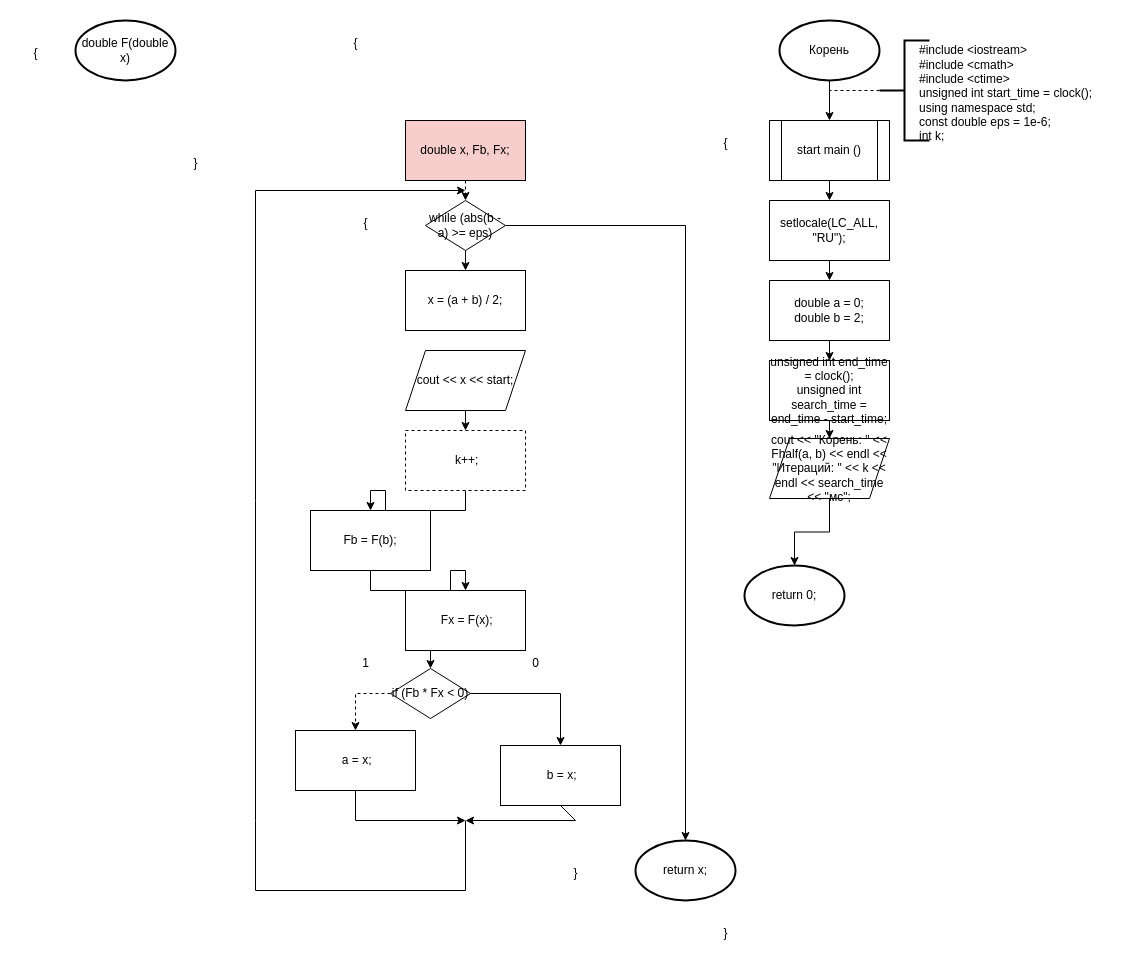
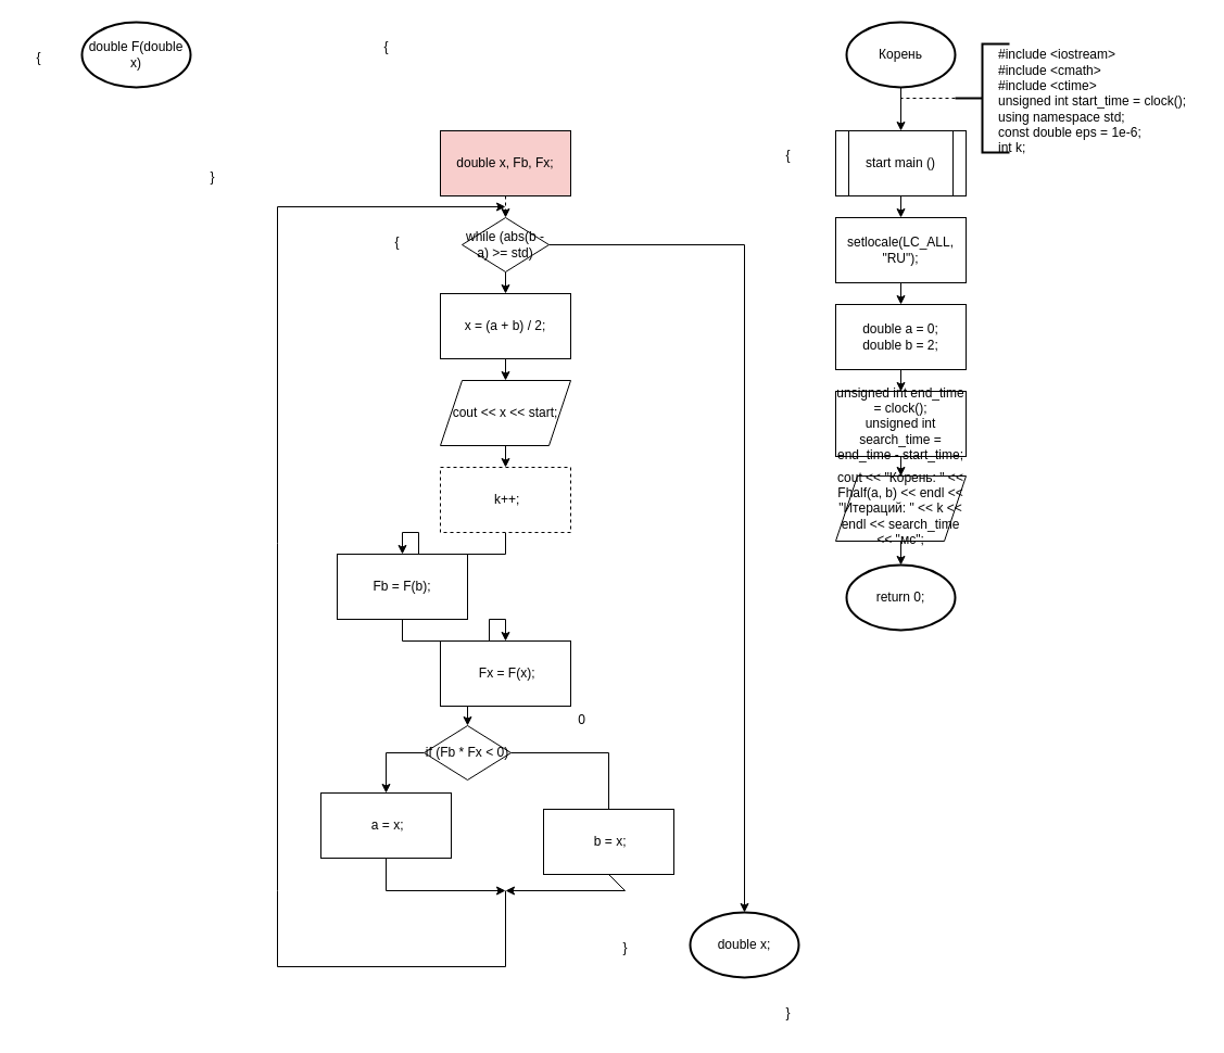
  <mxCell id="0" />
  <mxCell id="1" parent="0" />
  <mxCell id="2" style="edgeStyle=orthogonalEdgeStyle;rounded=0;orthogonalLoop=1;jettySize=auto;html=1;exitX=0.5;exitY=1;exitDx=0;exitDy=0;exitPerimeter=0;entryX=0.5;entryY=0;entryDx=0;entryDy=0;" parent="1" source="3" target="8" edge="1"><mxGeometry relative="1" as="geometry" /></mxCell>
  <mxCell id="3" value="Корень" style="strokeWidth=2;html=1;shape=mxgraph.flowchart.start_1;whiteSpace=wrap;" parent="1" vertex="1"><mxGeometry x="779" y="20" width="100" height="60" as="geometry" /></mxCell>
  <mxCell id="4" value="" style="strokeWidth=2;html=1;shape=mxgraph.flowchart.annotation_2;align=left;labelPosition=right;pointerEvents=1;" parent="1" vertex="1"><mxGeometry x="879" y="40" width="50" height="100" as="geometry" /></mxCell>
  <mxCell id="5" value="&lt;div style=&quot;text-align: justify;&quot;&gt;#include &amp;lt;iostream&amp;gt;&lt;/div&gt;&lt;div style=&quot;text-align: justify;&quot;&gt;#include &amp;lt;cmath&amp;gt;&lt;/div&gt;&lt;div style=&quot;text-align: justify;&quot;&gt;&lt;div&gt;#include &amp;lt;ctime&amp;gt;&lt;/div&gt;&lt;div&gt;unsigned int start_time = clock();&lt;/div&gt;&lt;/div&gt;&lt;div style=&quot;text-align: justify;&quot;&gt;using namespace std;&lt;/div&gt;&lt;div style=&quot;text-align: justify;&quot;&gt;const double eps = 1e-6;&lt;/div&gt;&lt;div style=&quot;text-align: justify;&quot;&gt;int k;&lt;/div&gt;" style="text;html=1;align=center;verticalAlign=middle;resizable=0;points=[];autosize=1;strokeColor=none;fillColor=none;" parent="1" vertex="1"><mxGeometry x="905" y="38" width="200" height="110" as="geometry" /></mxCell>
  <mxCell id="6" value="" style="endArrow=none;dashed=1;html=1;rounded=0;entryX=0.5;entryY=1;entryDx=0;entryDy=0;entryPerimeter=0;exitX=0;exitY=0.5;exitDx=0;exitDy=0;exitPerimeter=0;" parent="1" source="4" target="3" edge="1"><mxGeometry width="50" height="50" relative="1" as="geometry"><mxPoint x="805" y="190" as="sourcePoint" /><mxPoint x="855" y="140" as="targetPoint" /><Array as="points"><mxPoint x="829" y="90" /></Array></mxGeometry></mxCell>
  <mxCell id="7" style="edgeStyle=orthogonalEdgeStyle;rounded=0;orthogonalLoop=1;jettySize=auto;html=1;exitX=0.5;exitY=1;exitDx=0;exitDy=0;entryX=0.5;entryY=0;entryDx=0;entryDy=0;" parent="1" source="8" target="10" edge="1"><mxGeometry relative="1" as="geometry" /></mxCell>
  <mxCell id="8" value="start main ()" style="shape=process;whiteSpace=wrap;html=1;backgroundOutline=1;" parent="1" vertex="1"><mxGeometry x="769" y="120" width="120" height="60" as="geometry" /></mxCell>
  <mxCell id="9" style="edgeStyle=orthogonalEdgeStyle;rounded=0;orthogonalLoop=1;jettySize=auto;html=1;exitX=0.5;exitY=1;exitDx=0;exitDy=0;entryX=0.5;entryY=0;entryDx=0;entryDy=0;" parent="1" source="10" target="12" edge="1"><mxGeometry relative="1" as="geometry" /></mxCell>
  <mxCell id="10" value="setlocale(LC_ALL, &quot;RU&quot;);" style="rounded=0;whiteSpace=wrap;html=1;" parent="1" vertex="1"><mxGeometry x="769" y="200" width="120" height="60" as="geometry" /></mxCell>
  <mxCell id="11" style="edgeStyle=orthogonalEdgeStyle;rounded=0;orthogonalLoop=1;jettySize=auto;html=1;exitX=0.5;exitY=1;exitDx=0;exitDy=0;entryX=0.5;entryY=0;entryDx=0;entryDy=0;" parent="1" source="12" edge="1"><mxGeometry relative="1" as="geometry"><mxPoint x="829" y="360" as="targetPoint" /></mxGeometry></mxCell>
  <mxCell id="12" value="double a = 0;&lt;div&gt;double b = 2;&lt;/div&gt;" style="rounded=0;whiteSpace=wrap;html=1;" parent="1" vertex="1"><mxGeometry x="769" y="280" width="120" height="60" as="geometry" /></mxCell>
  <mxCell id="13" style="edgeStyle=orthogonalEdgeStyle;rounded=0;orthogonalLoop=1;jettySize=auto;html=1;exitX=0.5;exitY=1;exitDx=0;exitDy=0;entryX=0.5;entryY=0;entryDx=0;entryDy=0;" parent="1" target="48" edge="1"><mxGeometry relative="1" as="geometry"><mxPoint x="829" y="420" as="sourcePoint" /></mxGeometry></mxCell>
  <mxCell id="14" value="{" style="text;html=1;align=center;verticalAlign=middle;resizable=0;points=[];autosize=1;strokeColor=none;fillColor=none;" parent="1" vertex="1"><mxGeometry x="710" y="128" width="30" height="30" as="geometry" /></mxCell>
  <mxCell id="15" style="edgeStyle=orthogonalEdgeStyle;rounded=0;orthogonalLoop=1;jettySize=auto;html=1;exitX=0.5;exitY=1;exitDx=0;exitDy=0;entryX=0.5;entryY=0;entryDx=0;entryDy=0;dashed=1;" parent="1" source="16" target="18" edge="1"><mxGeometry relative="1" as="geometry" /></mxCell>
  <mxCell id="16" value="double x, Fb, Fx;" style="rounded=0;whiteSpace=wrap;html=1;fillColor=#f8cecc;" parent="1" vertex="1"><mxGeometry x="405" y="120" width="120" height="60" as="geometry" /></mxCell>
  <mxCell id="17" style="edgeStyle=orthogonalEdgeStyle;rounded=0;orthogonalLoop=1;jettySize=auto;html=1;exitX=0.5;exitY=1;exitDx=0;exitDy=0;entryX=0.5;entryY=0;entryDx=0;entryDy=0;" parent="1" source="18" target="20" edge="1"><mxGeometry relative="1" as="geometry" /></mxCell>
- <mxCell id="18" value="while (abs(b - a) &amp;gt;= eps)" style="rhombus;whiteSpace=wrap;html=1;" parent="1" vertex="1"><mxGeometry x="425" y="200" width="80" height="50" as="geometry" /></mxCell>
+ <mxCell id="18" value="while (abs(b - a) &amp;gt;= std)" style="rhombus;whiteSpace=wrap;html=1;" parent="1" vertex="1"><mxGeometry x="425" y="200" width="80" height="50" as="geometry" /></mxCell>
+ <mxCell id="19" style="edgeStyle=orthogonalEdgeStyle;rounded=0;orthogonalLoop=1;jettySize=auto;html=1;exitX=0.5;exitY=1;exitDx=0;exitDy=0;entryX=0.5;entryY=0;entryDx=0;entryDy=0;" parent="1" source="20" target="22" edge="1"><mxGeometry relative="1" as="geometry" /></mxCell>
  <mxCell id="20" value="x = (a + b) / 2;" style="rounded=0;whiteSpace=wrap;html=1;" parent="1" vertex="1"><mxGeometry x="405" y="270" width="120" height="60" as="geometry" /></mxCell>
  <mxCell id="21" style="edgeStyle=orthogonalEdgeStyle;rounded=0;orthogonalLoop=1;jettySize=auto;html=1;exitX=0.5;exitY=1;exitDx=0;exitDy=0;entryX=0.5;entryY=0;entryDx=0;entryDy=0;" parent="1" source="22" target="24" edge="1"><mxGeometry relative="1" as="geometry" /></mxCell>
  <mxCell id="22" value="cout &amp;lt;&amp;lt; x &amp;lt;&amp;lt; start;" style="shape=parallelogram;perimeter=parallelogramPerimeter;whiteSpace=wrap;html=1;fixedSize=1;" parent="1" vertex="1"><mxGeometry x="405" y="350" width="120" height="60" as="geometry" /></mxCell>
  <mxCell id="23" style="edgeStyle=orthogonalEdgeStyle;rounded=0;orthogonalLoop=1;jettySize=auto;html=1;exitX=0.5;exitY=1;exitDx=0;exitDy=0;entryX=0.5;entryY=0;entryDx=0;entryDy=0;" parent="1" source="24" target="26" edge="1"><mxGeometry relative="1" as="geometry" /></mxCell>
  <mxCell id="24" value="&amp;nbsp;k++;" style="rounded=0;whiteSpace=wrap;html=1;dashed=1;" parent="1" vertex="1"><mxGeometry x="405" y="430" width="120" height="60" as="geometry" /></mxCell>
  <mxCell id="25" style="edgeStyle=orthogonalEdgeStyle;rounded=0;orthogonalLoop=1;jettySize=auto;html=1;exitX=0.5;exitY=1;exitDx=0;exitDy=0;entryX=0.5;entryY=0;entryDx=0;entryDy=0;" parent="1" source="26" target="28" edge="1"><mxGeometry relative="1" as="geometry" /></mxCell>
  <mxCell id="26" value="Fb = F(b);" style="rounded=0;whiteSpace=wrap;html=1;" parent="1" vertex="1"><mxGeometry x="310" y="510" width="120" height="60" as="geometry" /></mxCell>
  <mxCell id="27" style="edgeStyle=orthogonalEdgeStyle;rounded=0;orthogonalLoop=1;jettySize=auto;html=1;exitX=0.5;exitY=1;exitDx=0;exitDy=0;entryX=0.5;entryY=0;entryDx=0;entryDy=0;" parent="1" source="28" target="31" edge="1"><mxGeometry relative="1" as="geometry" /></mxCell>
  <mxCell id="28" value="&amp;nbsp;Fx = F(x);" style="rounded=0;whiteSpace=wrap;html=1;" parent="1" vertex="1"><mxGeometry x="405" y="590" width="120" height="60" as="geometry" /></mxCell>
- <mxCell id="29" style="edgeStyle=orthogonalEdgeStyle;rounded=0;orthogonalLoop=1;jettySize=auto;html=1;exitX=0;exitY=0.5;exitDx=0;exitDy=0;entryX=0.5;entryY=0;entryDx=0;entryDy=0;dashed=1;" parent="1" source="31" target="32" edge="1"><mxGeometry relative="1" as="geometry" /></mxCell>
- <mxCell id="30" style="edgeStyle=orthogonalEdgeStyle;rounded=0;orthogonalLoop=1;jettySize=auto;html=1;exitX=1;exitY=0.5;exitDx=0;exitDy=0;entryX=0.5;entryY=0;entryDx=0;entryDy=0;" parent="1" source="31" target="33" edge="1"><mxGeometry relative="1" as="geometry" /></mxCell>
+ <mxCell id="29" style="edgeStyle=orthogonalEdgeStyle;rounded=0;orthogonalLoop=1;jettySize=auto;html=1;exitX=0;exitY=0.5;exitDx=0;exitDy=0;entryX=0.5;entryY=0;entryDx=0;entryDy=0;" parent="1" source="31" target="32" edge="1"><mxGeometry relative="1" as="geometry" /></mxCell>
+ <mxCell id="30" style="edgeStyle=orthogonalEdgeStyle;rounded=0;orthogonalLoop=1;jettySize=auto;html=1;exitX=1;exitY=0.5;exitDx=0;exitDy=0;entryX=0.5;entryY=0;entryDx=0;entryDy=0;endArrow=none;" parent="1" source="31" target="33" edge="1"><mxGeometry relative="1" as="geometry" /></mxCell>
  <mxCell id="31" value="if (Fb * Fx &amp;lt; 0)" style="rhombus;whiteSpace=wrap;html=1;" parent="1" vertex="1"><mxGeometry x="390" y="668" width="80" height="50" as="geometry" /></mxCell>
  <mxCell id="32" value="&amp;nbsp;a = x;" style="rounded=0;whiteSpace=wrap;html=1;" parent="1" vertex="1"><mxGeometry x="295" y="730" width="120" height="60" as="geometry" /></mxCell>
  <mxCell id="33" value="&amp;nbsp;b = x;" style="rounded=0;whiteSpace=wrap;html=1;" parent="1" vertex="1"><mxGeometry x="500" y="745" width="120" height="60" as="geometry" /></mxCell>
- <mxCell id="34" value="return x;" style="strokeWidth=2;html=1;shape=mxgraph.flowchart.start_1;whiteSpace=wrap;" parent="1" vertex="1"><mxGeometry x="635" y="840" width="100" height="60" as="geometry" /></mxCell>
+ <mxCell id="34" value="double x;" style="strokeWidth=2;html=1;shape=mxgraph.flowchart.start_1;whiteSpace=wrap;" parent="1" vertex="1"><mxGeometry x="635" y="840" width="100" height="60" as="geometry" /></mxCell>
  <mxCell id="35" value="" style="endArrow=classic;html=1;rounded=0;exitX=0.5;exitY=1;exitDx=0;exitDy=0;" parent="1" source="32" edge="1"><mxGeometry width="50" height="50" relative="1" as="geometry"><mxPoint y="870" as="sourcePoint" x="415" /><mxPoint x="465" y="820" as="targetPoint" /><Array as="points"><mxPoint x="355" y="820" /></Array></mxGeometry></mxCell>
  <mxCell id="36" value="" style="endArrow=classic;html=1;rounded=0;exitX=0.5;exitY=1;exitDx=0;exitDy=0;" parent="1" source="33" edge="1"><mxGeometry width="50" height="50" relative="1" as="geometry"><mxPoint y="870" as="sourcePoint" x="415" /><mxPoint x="465" y="820" as="targetPoint" /><Array as="points"><mxPoint x="575" y="820" /></Array></mxGeometry></mxCell>
  <mxCell id="37" value="" style="endArrow=classic;html=1;rounded=0;" parent="1" edge="1"><mxGeometry width="50" height="50" relative="1" as="geometry"><mxPoint x="465" y="820" as="sourcePoint" /><mxPoint x="465" y="190" as="targetPoint" /><Array as="points"><mxPoint x="465" y="890" /><mxPoint x="255" y="890" /><mxPoint x="255" y="820" /><mxPoint x="255" y="500" /><mxPoint x="255" y="190" /></Array></mxGeometry></mxCell>
- <mxCell id="38" value="1" style="text;html=1;align=center;verticalAlign=middle;resizable=0;points=[];autosize=1;strokeColor=none;fillColor=none;" parent="1" vertex="1"><mxGeometry x="350" y="648" width="30" height="30" as="geometry" /></mxCell>
  <mxCell id="39" value="0" style="text;html=1;align=center;verticalAlign=middle;resizable=0;points=[];autosize=1;strokeColor=none;fillColor=none;" parent="1" vertex="1"><mxGeometry x="520" y="648" width="30" height="30" as="geometry" /></mxCell>
  <mxCell id="40" style="edgeStyle=orthogonalEdgeStyle;rounded=0;orthogonalLoop=1;jettySize=auto;html=1;exitX=1;exitY=0.5;exitDx=0;exitDy=0;entryX=0.5;entryY=0;entryDx=0;entryDy=0;entryPerimeter=0;" parent="1" source="18" target="34" edge="1"><mxGeometry relative="1" as="geometry" /></mxCell>
  <mxCell id="41" value="double F(double x)" style="strokeWidth=2;html=1;shape=mxgraph.flowchart.start_1;whiteSpace=wrap;" parent="1" vertex="1"><mxGeometry x="75" y="20" width="100" height="60" as="geometry" /></mxCell>
  <mxCell id="42" value="{" style="text;html=1;align=center;verticalAlign=middle;resizable=0;points=[];autosize=1;strokeColor=none;fillColor=none;" parent="1" vertex="1"><mxGeometry x="20" y="38" width="30" height="30" as="geometry" /></mxCell>
  <mxCell id="43" value="}" style="text;html=1;align=center;verticalAlign=middle;resizable=0;points=[];autosize=1;strokeColor=none;fillColor=none;" parent="1" vertex="1"><mxGeometry x="180" y="148" width="30" height="30" as="geometry" /></mxCell>
  <mxCell id="44" value="{" style="text;html=1;align=center;verticalAlign=middle;resizable=0;points=[];autosize=1;strokeColor=none;fillColor=none;" parent="1" vertex="1"><mxGeometry x="340" y="28" width="30" height="30" as="geometry" /></mxCell>
  <mxCell id="45" value="}" style="text;html=1;align=center;verticalAlign=middle;resizable=0;points=[];autosize=1;strokeColor=none;fillColor=none;" parent="1" vertex="1"><mxGeometry x="710" y="918" width="30" height="30" as="geometry" /></mxCell>
  <mxCell id="46" value="{" style="text;html=1;align=center;verticalAlign=middle;resizable=0;points=[];autosize=1;strokeColor=none;fillColor=none;" parent="1" vertex="1"><mxGeometry x="350" y="208" width="30" height="30" as="geometry" /></mxCell>
  <mxCell id="47" value="}" style="text;html=1;align=center;verticalAlign=middle;resizable=0;points=[];autosize=1;strokeColor=none;fillColor=none;" parent="1" vertex="1"><mxGeometry x="560" y="858" width="30" height="30" as="geometry" /></mxCell>
  <mxCell id="48" value="cout &amp;lt;&amp;lt; &quot;Корень: &quot; &amp;lt;&amp;lt; Fhalf(a, b) &amp;lt;&amp;lt; endl &amp;lt;&amp;lt; &quot;Итераций: &quot; &amp;lt;&amp;lt; k &amp;lt;&amp;lt; endl &amp;lt;&amp;lt; search_time &amp;lt;&amp;lt; &quot;мс&quot;;" style="shape=parallelogram;perimeter=parallelogramPerimeter;whiteSpace=wrap;html=1;fixedSize=1;" parent="1" vertex="1"><mxGeometry x="769" y="438" width="120" height="60" as="geometry" /></mxCell>
- <mxCell id="49" value="return 0;" style="strokeWidth=2;html=1;shape=mxgraph.flowchart.start_1;whiteSpace=wrap;" parent="1" vertex="1"><mxGeometry x="744" y="565" width="100" height="60" as="geometry" /></mxCell>
+ <mxCell id="49" value="return 0;" style="strokeWidth=2;html=1;shape=mxgraph.flowchart.start_1;whiteSpace=wrap;" parent="1" vertex="1"><mxGeometry x="779" y="520" width="100" height="60" as="geometry" /></mxCell>
  <mxCell id="50" style="edgeStyle=orthogonalEdgeStyle;rounded=0;orthogonalLoop=1;jettySize=auto;html=1;exitX=0.5;exitY=1;exitDx=0;exitDy=0;entryX=0.5;entryY=0;entryDx=0;entryDy=0;entryPerimeter=0;" parent="1" source="48" target="49" edge="1"><mxGeometry relative="1" as="geometry" /></mxCell>
  <mxCell id="51" value="&lt;div&gt;unsigned int end_time = clock();&lt;/div&gt;&lt;div&gt;unsigned int search_time = end_time - start_time;&lt;/div&gt;" style="rounded=0;whiteSpace=wrap;html=1;" vertex="1" parent="1"><mxGeometry x="769" y="360" width="120" height="60" as="geometry" /></mxCell>
